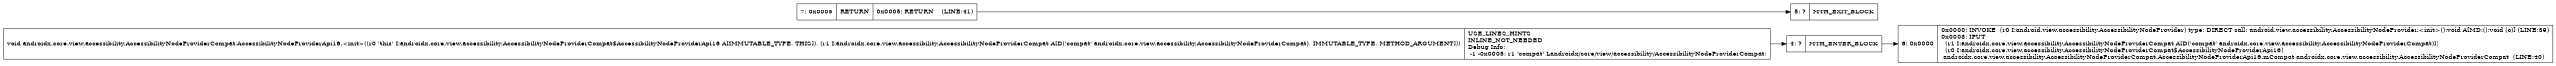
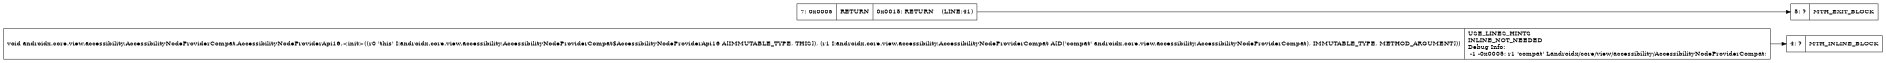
  digraph {
    rankdir=LR
    node [shape=record]
-   n1 [label="{4\:\ ?|MTH_ENTER_BLOCK\l}"]
-   n2 [label="{6\:\ 0x0000|0x0000: INVOKE  (r0 I:android.view.accessibility.AccessibilityNodeProvider) type: DIRECT call: android.view.accessibility.AccessibilityNodeProvider.\<init\>():void A[MD:():void (c)] (LINE:39)\l0x0003: IPUT  \l  (r1 I:androidx.core.view.accessibility.AccessibilityNodeProviderCompat A[D('compat' androidx.core.view.accessibility.AccessibilityNodeProviderCompat)])\l  (r0 I:androidx.core.view.accessibility.AccessibilityNodeProviderCompat$AccessibilityNodeProviderApi16)\l androidx.core.view.accessibility.AccessibilityNodeProviderCompat.AccessibilityNodeProviderApi16.mCompat androidx.core.view.accessibility.AccessibilityNodeProviderCompat  (LINE:40)\l}"]
-   n3 [label="{7\:\ 0x0005|RETURN\l|0x0005: RETURN    (LINE:41)\l}"]
+   n1 [label="{4\:\ ?|MTH_INLINE_BLOCK\l}"]
+   n3 [label="{7\:\ 0x0005|RETURN\l|0x0015: RETURN    (LINE:41)\l}"]
    n4 [label="{5\:\ ?|MTH_EXIT_BLOCK\l}"]
    n5 [label="{void androidx.core.view.accessibility.AccessibilityNodeProviderCompat.AccessibilityNodeProviderApi16.\<init\>((r0 'this' I:androidx.core.view.accessibility.AccessibilityNodeProviderCompat$AccessibilityNodeProviderApi16 A[IMMUTABLE_TYPE, THIS]), (r1 I:androidx.core.view.accessibility.AccessibilityNodeProviderCompat A[D('compat' androidx.core.view.accessibility.AccessibilityNodeProviderCompat), IMMUTABLE_TYPE, METHOD_ARGUMENT]))  | USE_LINES_HINTS\lINLINE_NOT_NEEDED\lDebug Info:\l  \-1 \-0x0005: r1 'compat' Landroidx\/core\/view\/accessibility\/AccessibilityNodeProviderCompat;\l}"]
-   n1 -> n2
    n3 -> n4
    n5 -> n1
  }
